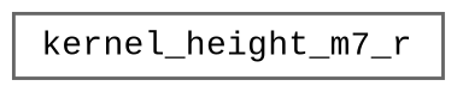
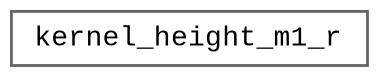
  digraph {
    rankdir=LR
    fontname="Liberation Mono"
-   n1 [color=grey40 fillcolor=white fontname="Liberation Mono" fontsize=10 height=0.2 label=kernel_height_m7_r shape=box style=filled width=0.4]
+   n1 [color=grey40 fillcolor=white fontname="Liberation Mono" fontsize=10 height=0.2 label=kernel_height_m1_r shape=box style=filled width=0.4]
  }
